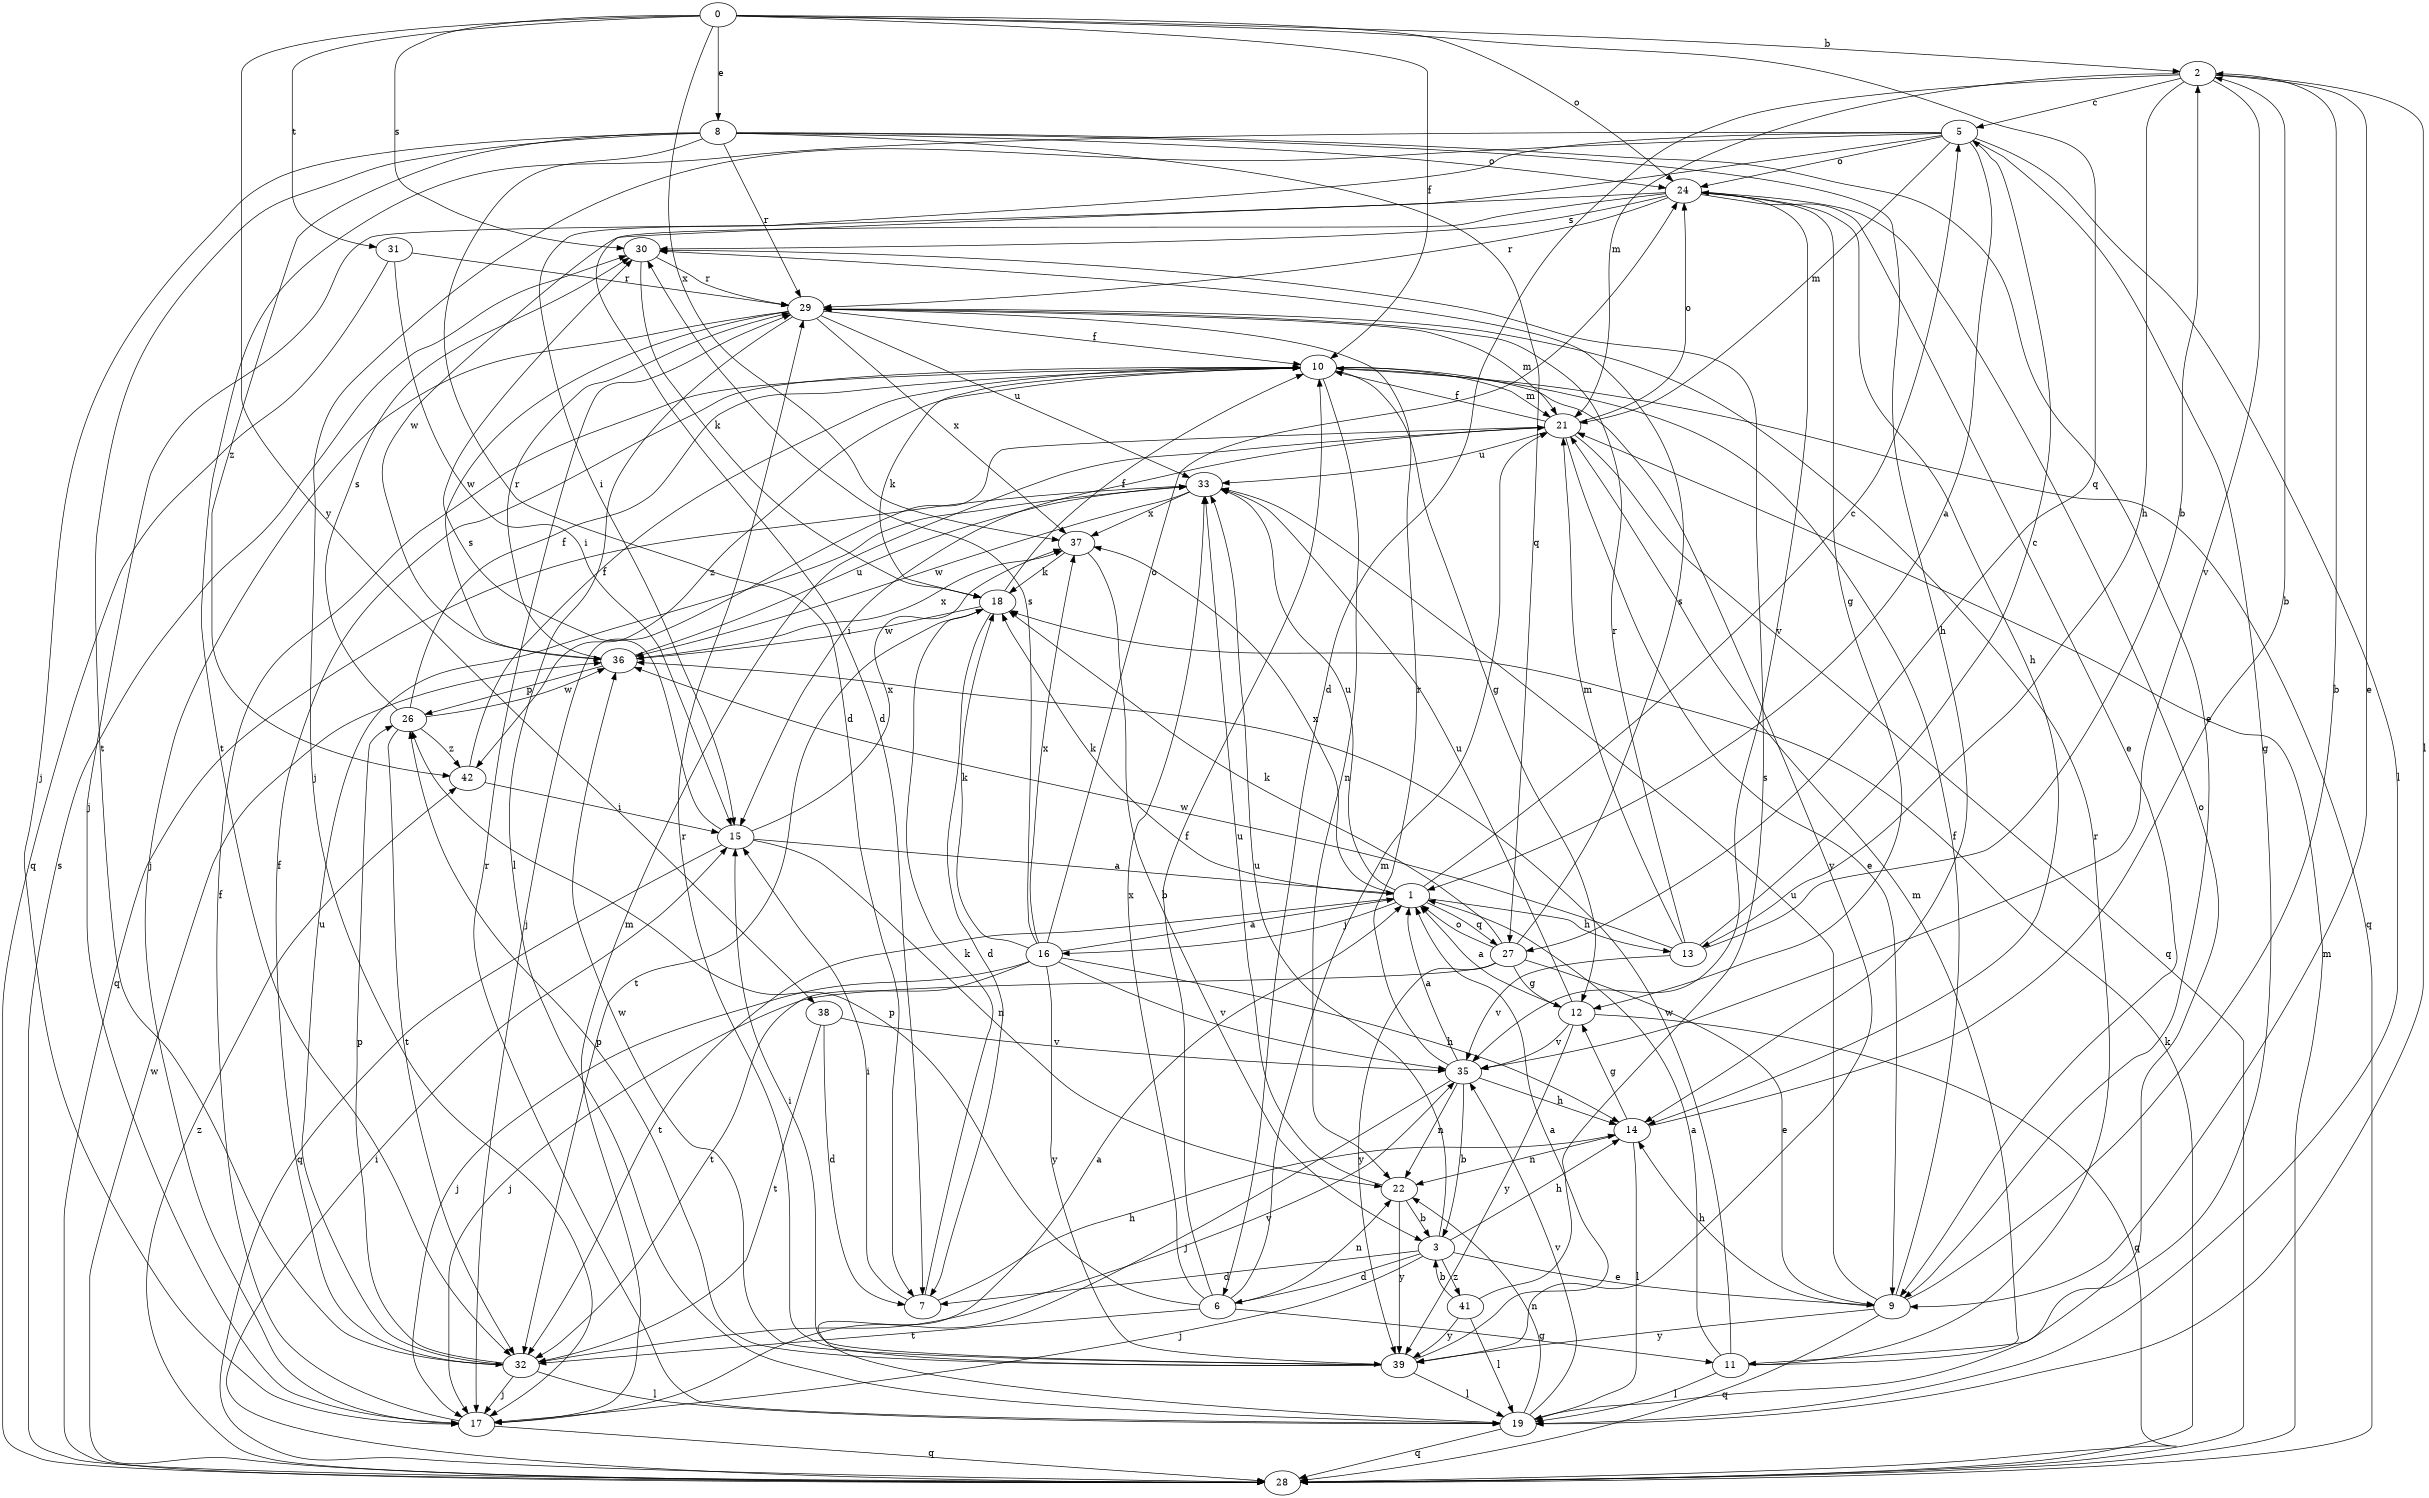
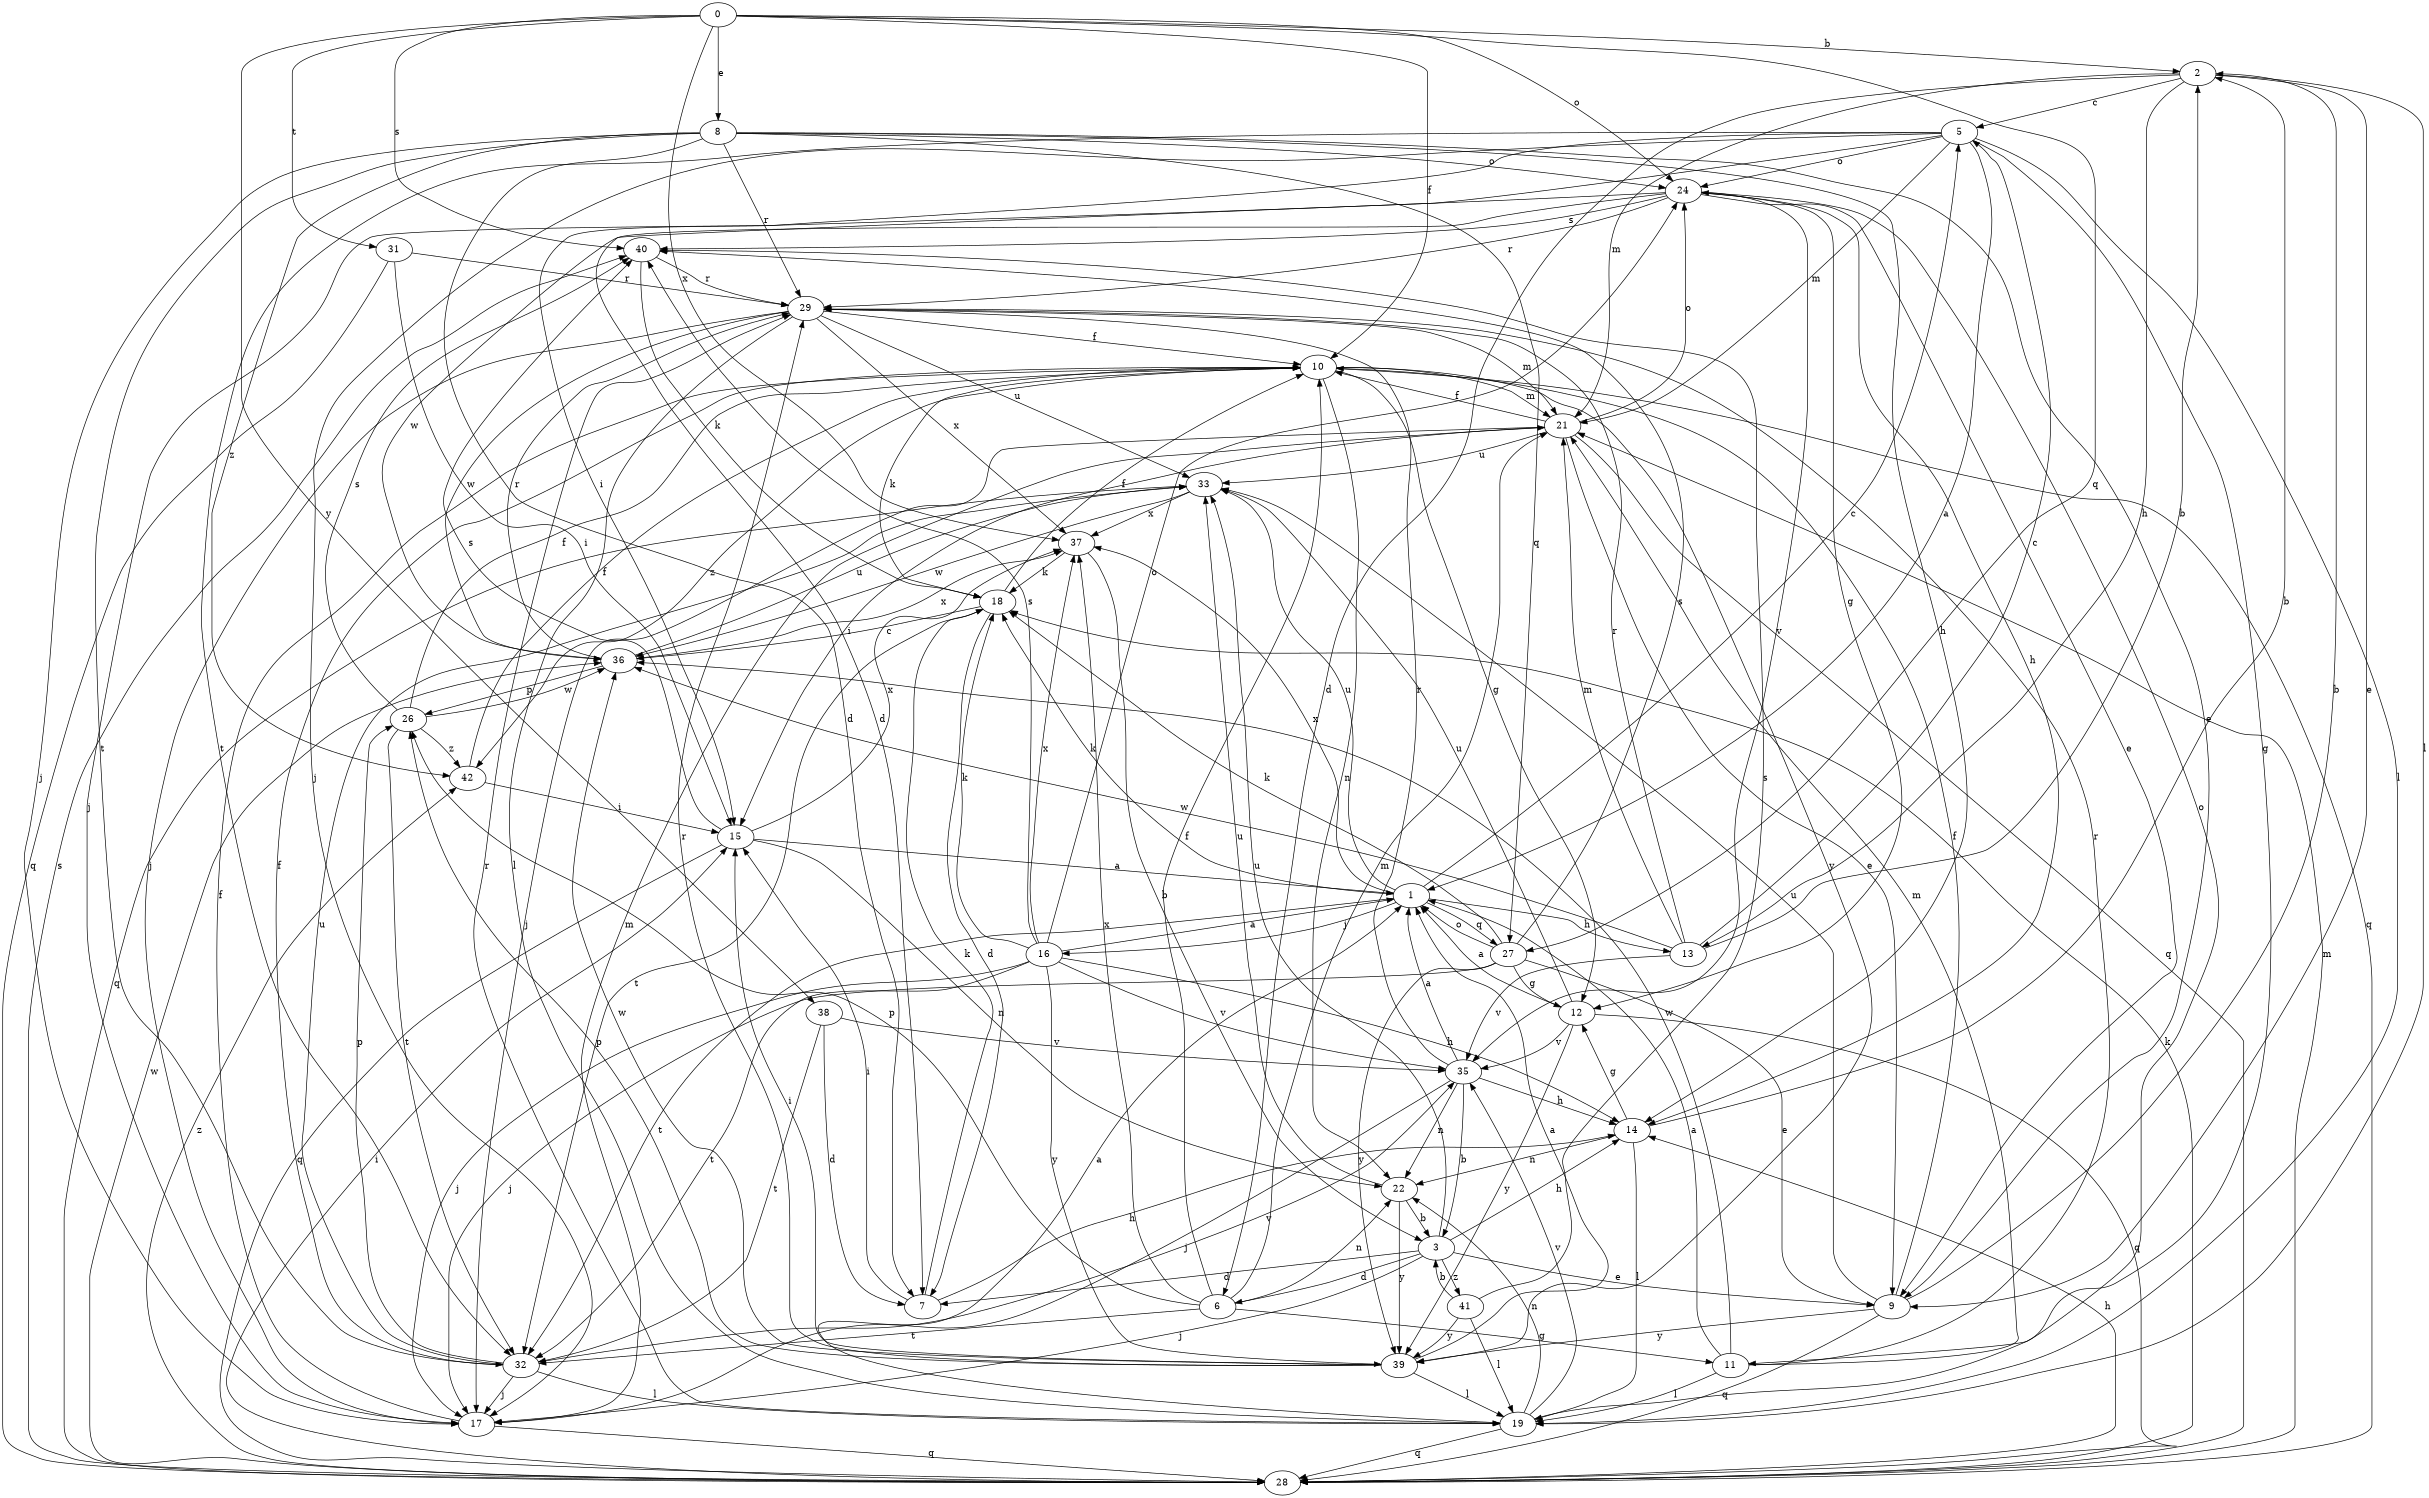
  strict digraph {
    0
    2
    8
    10
    24
    27
-   30
+   30 [label=40]
    31
    37
    38
    5
    13
    6
    9
    19
    21
    35
    32
    7
    14
    17
    29
    42
    18
    22
    28
    39
    12
    36
    1
    15
    3
    16
    33
    11
    26
    41
    0 -> 2 [label=b]
    0 -> 8 [label=e]
    0 -> 10 [label=f]
    0 -> 24 [label=o]
    0 -> 27 [label=q]
    0 -> 30 [label=s]
    0 -> 31 [label=t]
    0 -> 37 [label=x]
    0 -> 38 [label=y]
    2 -> 5 [label=c]
    2 -> 13 [label=h]
    2 -> 6 [label=d]
    2 -> 9 [label=e]
    2 -> 19 [label=l]
    2 -> 21 [label=m]
-   2 -> 35 [label=v]
    8 -> 24 [label=o]
    8 -> 27 [label=q]
    8 -> 9 [label=e]
    8 -> 32 [label=t]
    8 -> 7 [label=d]
    8 -> 14 [label=h]
    8 -> 17 [label=j]
    8 -> 29 [label=r]
    8 -> 42 [label=z]
    10 -> 21 [label=m]
    10 -> 42 [label=z]
    10 -> 18 [label=k]
    10 -> 22 [label=n]
    10 -> 28 [label=q]
    10 -> 39 [label=y]
    10 -> 12 [label=g]
    24 -> 30 [label=s]
    24 -> 9 [label=e]
    24 -> 35 [label=v]
    24 -> 14 [label=h]
    24 -> 17 [label=j]
    24 -> 29 [label=r]
    24 -> 12 [label=g]
    24 -> 36 [label=w]
    27 -> 30 [label=s]
    27 -> 9 [label=e]
    27 -> 17 [label=j]
    27 -> 18 [label=k]
    27 -> 39 [label=y]
    27 -> 12 [label=g]
    27 -> 1 [label=o]
    30 -> 29 [label=r]
    30 -> 18 [label=k]
    31 -> 29 [label=r]
    31 -> 28 [label=q]
    31 -> 15 [label=i]
    37 -> 18 [label=k]
    37 -> 3 [label=b]
    38 -> 35 [label=v]
    38 -> 32 [label=t]
    38 -> 7 [label=d]
    5 -> 24 [label=o]
    5 -> 19 [label=l]
    5 -> 21 [label=m]
    5 -> 32 [label=t]
    5 -> 7 [label=d]
    5 -> 17 [label=j]
    5 -> 1 [label=a]
    5 -> 15 [label=i]
    5 -> 11 [label=g]
    13 -> 2 [label=b]
    13 -> 5 [label=c]
    13 -> 21 [label=m]
    13 -> 35 [label=v]
    13 -> 29 [label=r]
    13 -> 36 [label=w]
    6 -> 10 [label=f]
-   6 -> 33 [label=x]
+   6 -> 37 [label=x]
    6 -> 21 [label=m]
    6 -> 32 [label=t]
    6 -> 22 [label=n]
    6 -> 11 [label=g]
    6 -> 26 [label=p]
    9 -> 2 [label=b]
    9 -> 10 [label=f]
    9 -> 28 [label=q]
    9 -> 39 [label=y]
    9 -> 33 [label=u]
    19 -> 24 [label=o]
    19 -> 35 [label=v]
    19 -> 29 [label=r]
    19 -> 22 [label=n]
    19 -> 28 [label=q]
    19 -> 1 [label=a]
    21 -> 10 [label=f]
    21 -> 24 [label=o]
    21 -> 9 [label=e]
    21 -> 17 [label=j]
    21 -> 28 [label=q]
    21 -> 15 [label=i]
    21 -> 33 [label=u]
    35 -> 14 [label=h]
    35 -> 17 [label=j]
    35 -> 29 [label=r]
    35 -> 22 [label=n]
    35 -> 1 [label=a]
    35 -> 3 [label=b]
    32 -> 10 [label=f]
    32 -> 19 [label=l]
    32 -> 35 [label=v]
    32 -> 17 [label=j]
    32 -> 33 [label=u]
    32 -> 26 [label=p]
    7 -> 14 [label=h]
    7 -> 18 [label=k]
    7 -> 15 [label=i]
    14 -> 2 [label=b]
    14 -> 19 [label=l]
    14 -> 22 [label=n]
    14 -> 12 [label=g]
    17 -> 10 [label=f]
    17 -> 21 [label=m]
    17 -> 28 [label=q]
    29 -> 10 [label=f]
    29 -> 37 [label=x]
    29 -> 19 [label=l]
    29 -> 21 [label=m]
    29 -> 17 [label=j]
    29 -> 36 [label=w]
    29 -> 33 [label=u]
    42 -> 10 [label=f]
    42 -> 15 [label=i]
    18 -> 10 [label=f]
    18 -> 32 [label=t]
    18 -> 7 [label=d]
-   18 -> 36 [label=w]
+   18 -> 36 [label=c]
    22 -> 39 [label=y]
    22 -> 3 [label=b]
    22 -> 33 [label=u]
    28 -> 30 [label=s]
    28 -> 21 [label=m]
-   9 -> 14 [label=h]
+   28 -> 14 [label=h]
    28 -> 42 [label=z]
    28 -> 18 [label=k]
    28 -> 36 [label=w]
    28 -> 15 [label=i]
    39 -> 19 [label=l]
    39 -> 29 [label=r]
    39 -> 36 [label=w]
    39 -> 1 [label=a]
    39 -> 15 [label=i]
    39 -> 26 [label=p]
    12 -> 35 [label=v]
    12 -> 28 [label=q]
    12 -> 39 [label=y]
    12 -> 1 [label=a]
    12 -> 33 [label=u]
    36 -> 37 [label=x]
    36 -> 29 [label=r]
    36 -> 33 [label=u]
    36 -> 26 [label=p]
    1 -> 27 [label=q]
    1 -> 37 [label=x]
    1 -> 5 [label=c]
    1 -> 13 [label=h]
    1 -> 32 [label=t]
    1 -> 18 [label=k]
    1 -> 16 [label=j]
    1 -> 33 [label=u]
    15 -> 30 [label=s]
    15 -> 37 [label=x]
    15 -> 22 [label=n]
    15 -> 28 [label=q]
    15 -> 1 [label=a]
    3 -> 6 [label=d]
    3 -> 9 [label=e]
    3 -> 7 [label=d]
    3 -> 14 [label=h]
    3 -> 17 [label=j]
    3 -> 33 [label=u]
    3 -> 41 [label=z]
    16 -> 24 [label=o]
    16 -> 30 [label=s]
    16 -> 37 [label=x]
    16 -> 35 [label=v]
    16 -> 32 [label=t]
    16 -> 14 [label=h]
    16 -> 17 [label=j]
    16 -> 18 [label=k]
    16 -> 39 [label=y]
    16 -> 1 [label=a]
    33 -> 37 [label=x]
    33 -> 28 [label=q]
    33 -> 36 [label=w]
    11 -> 19 [label=l]
    11 -> 21 [label=m]
    11 -> 29 [label=r]
    11 -> 36 [label=w]
    11 -> 1 [label=a]
    26 -> 10 [label=f]
    26 -> 30 [label=s]
    26 -> 32 [label=t]
    26 -> 42 [label=z]
    26 -> 36 [label=w]
    41 -> 30 [label=s]
    41 -> 19 [label=l]
    41 -> 39 [label=y]
    41 -> 3 [label=b]
  }
